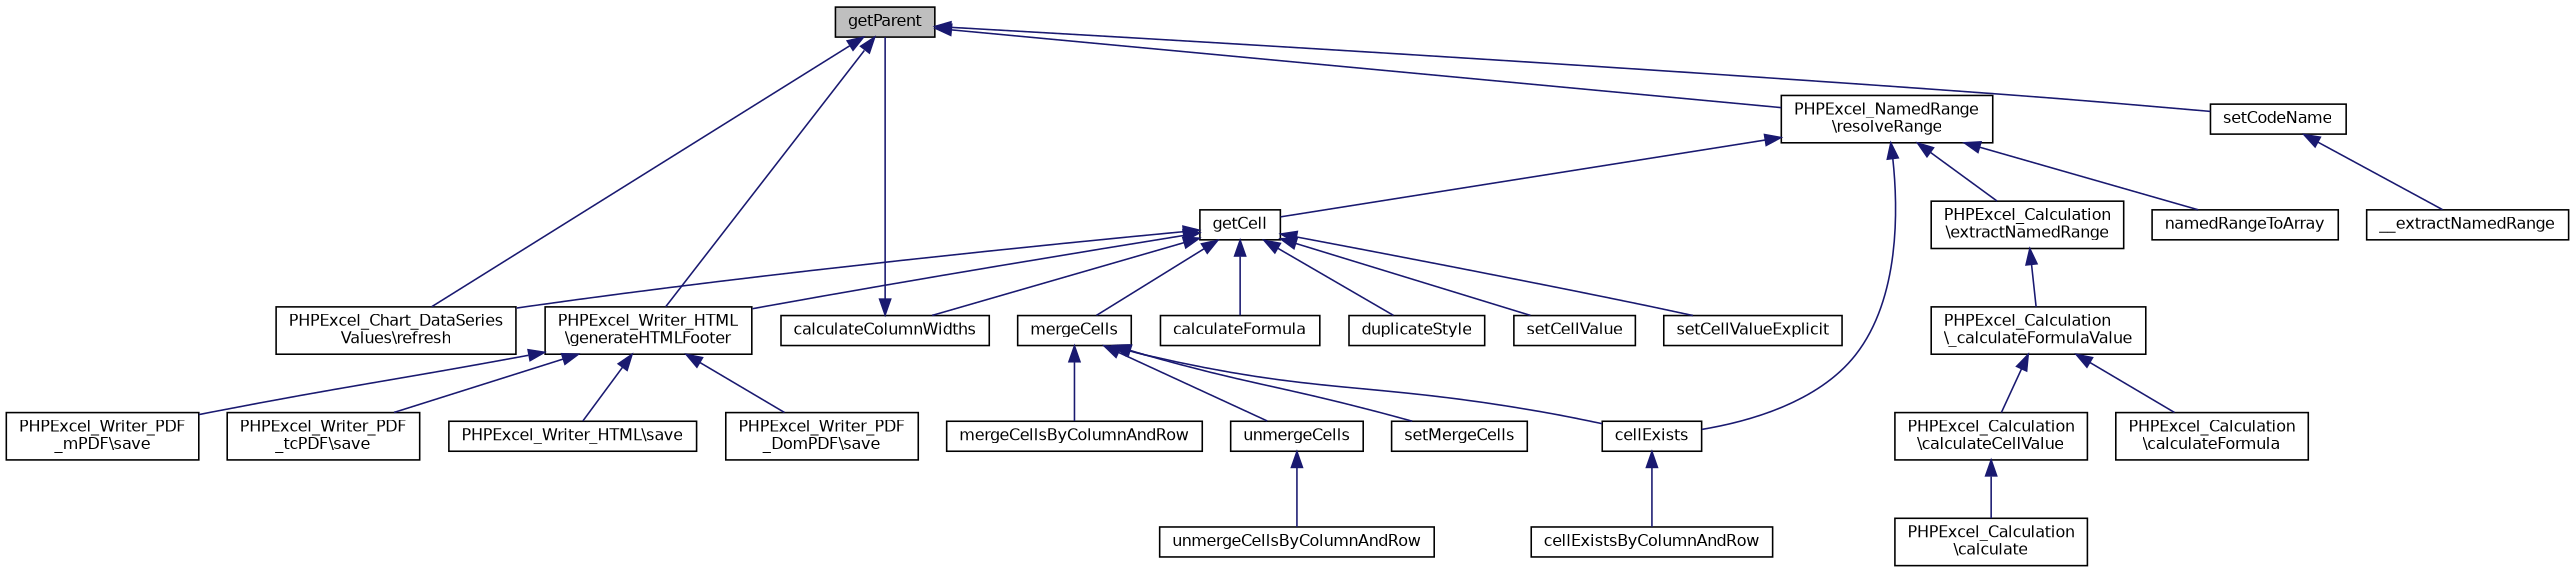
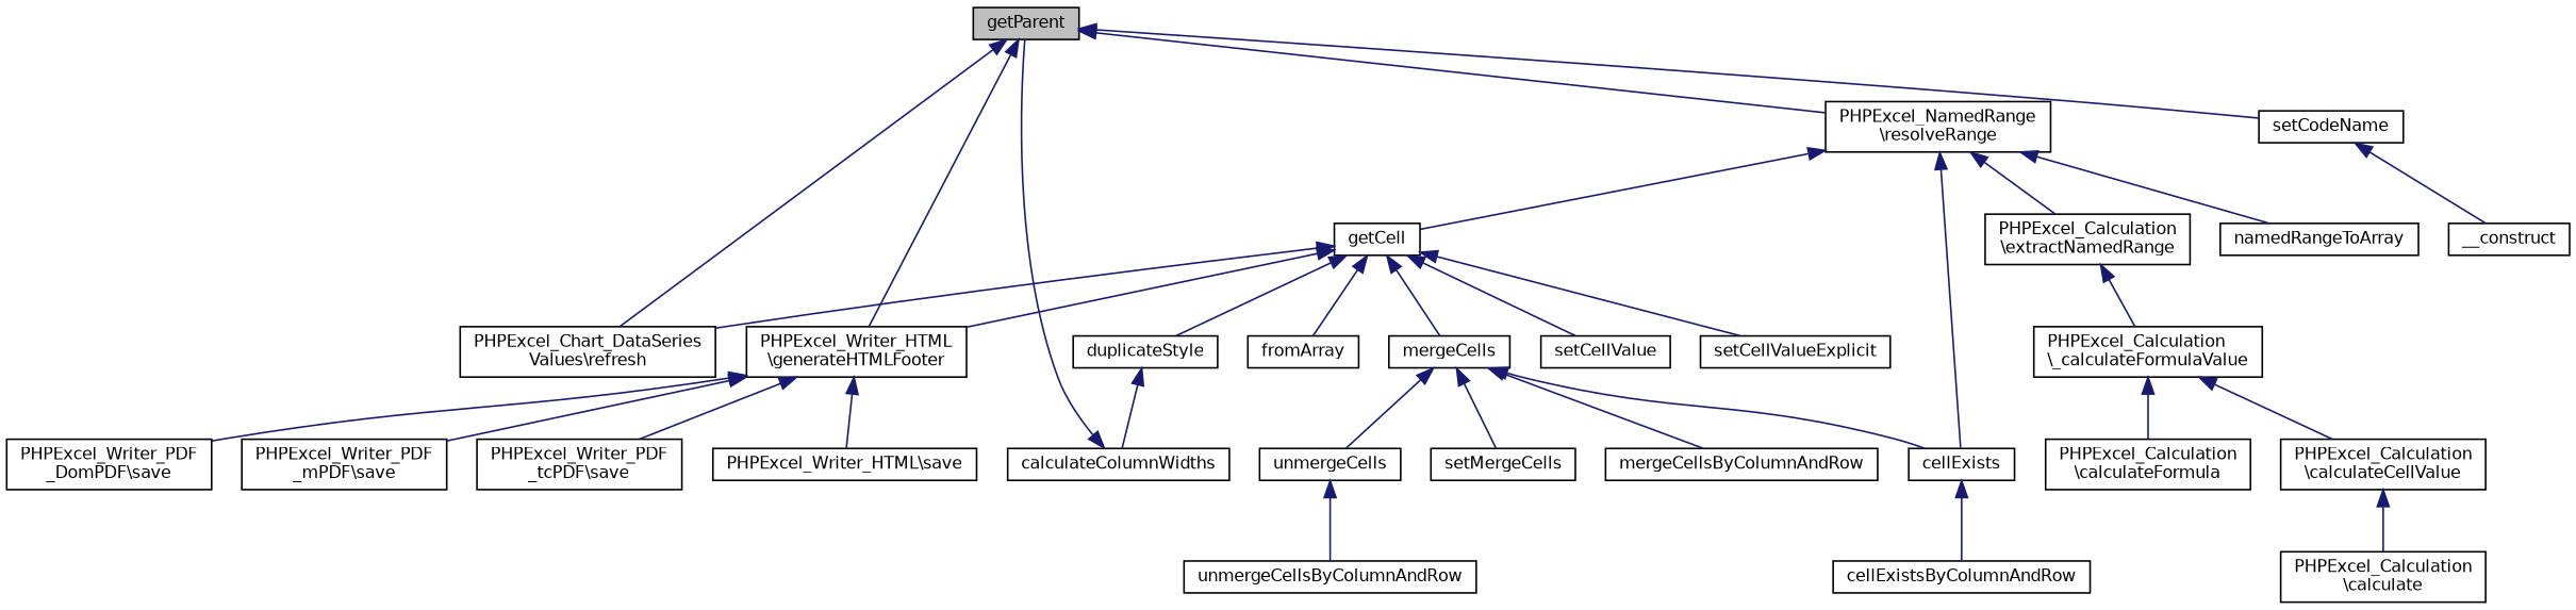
  digraph {
    rankdir=TB
    node [color=black fillcolor=white fontname=Helvetica fontsize=10 shape=record style=filled]
    edge [color=midnightblue dir=back fontname=Helvetica fontsize=10 labelfontname=Helvetica labelfontsize=10 style=solid]
    n1 [fillcolor=grey75 fontcolor=black height=0.2 label=getParent width=0.4]
    n2 [height=0.2 label="PHPExcel_Chart_DataSeries\lValues\\refresh" width=0.4]
    n3 [height=0.2 label="PHPExcel_Writer_HTML\l\\generateHTMLFooter" width=0.4]
    n4 [height=0.2 label="PHPExcel_NamedRange\l\\resolveRange" width=0.4]
    n5 [height=0.2 label=setCodeName width=0.4]
    n6 [height=0.2 label="PHPExcel_Writer_HTML\\save" width=0.4]
    n7 [height=0.2 label="PHPExcel_Writer_PDF\l_DomPDF\\save" width=0.4]
    n8 [height=0.2 label="PHPExcel_Writer_PDF\l_mPDF\\save" width=0.4]
    n9 [height=0.2 label="PHPExcel_Writer_PDF\l_tcPDF\\save" width=0.4]
    n10 [height=0.2 label="PHPExcel_Calculation\l\\extractNamedRange" width=0.4]
    n11 [height=0.2 label=getCell width=0.4]
    n12 [height=0.2 label=cellExists width=0.4]
    n13 [height=0.2 label=namedRangeToArray width=0.4]
    n14 [height=0.2 label=calculateColumnWidths width=0.4]
-   n15 [height=0.2 label=__extractNamedRange width=0.4]
+   n15 [height=0.2 label=__construct width=0.4]
    n16 [height=0.2 label="PHPExcel_Calculation\l\\_calculateFormulaValue" width=0.4]
    n17 [height=0.2 label=setCellValue width=0.4]
    n18 [height=0.2 label=setCellValueExplicit width=0.4]
    n19 [height=0.2 label=duplicateStyle width=0.4]
    n20 [height=0.2 label=mergeCells width=0.4]
-   n21 [height=0.2 label=calculateFormula width=0.4]
+   n21 [height=0.2 label=fromArray width=0.4]
    n22 [height=0.2 label=cellExistsByColumnAndRow width=0.4]
    n23 [height=0.2 label="PHPExcel_Calculation\l\\calculateCellValue" width=0.4]
    n24 [height=0.2 label="PHPExcel_Calculation\l\\calculateFormula" width=0.4]
    n25 [height=0.2 label="PHPExcel_Calculation\l\\calculate" width=0.4]
    n26 [height=0.2 label=mergeCellsByColumnAndRow width=0.4]
    n27 [height=0.2 label=unmergeCells width=0.4]
    n28 [height=0.2 label=setMergeCells width=0.4]
    n29 [height=0.2 label=unmergeCellsByColumnAndRow width=0.4]
    n1 -> n2
    n1 -> n3
    n1 -> n4
    n1 -> n5
    n3 -> n6
    n3 -> n7
    n3 -> n8
    n3 -> n9
    n4 -> n10
    n4 -> n11
    n4 -> n12
    n4 -> n13
    n5 -> n15
    n10 -> n16
    n11 -> n2
    n11 -> n3
-   n11 -> n14
+   n19 -> n14
    n11 -> n17
    n11 -> n18
    n11 -> n19
    n11 -> n20
    n11 -> n21
    n12 -> n22
    n14 -> n1
    n16 -> n23
    n16 -> n24
    n20 -> n12
    n20 -> n26
    n20 -> n27
    n20 -> n28
    n23 -> n25
    n27 -> n29
  }
